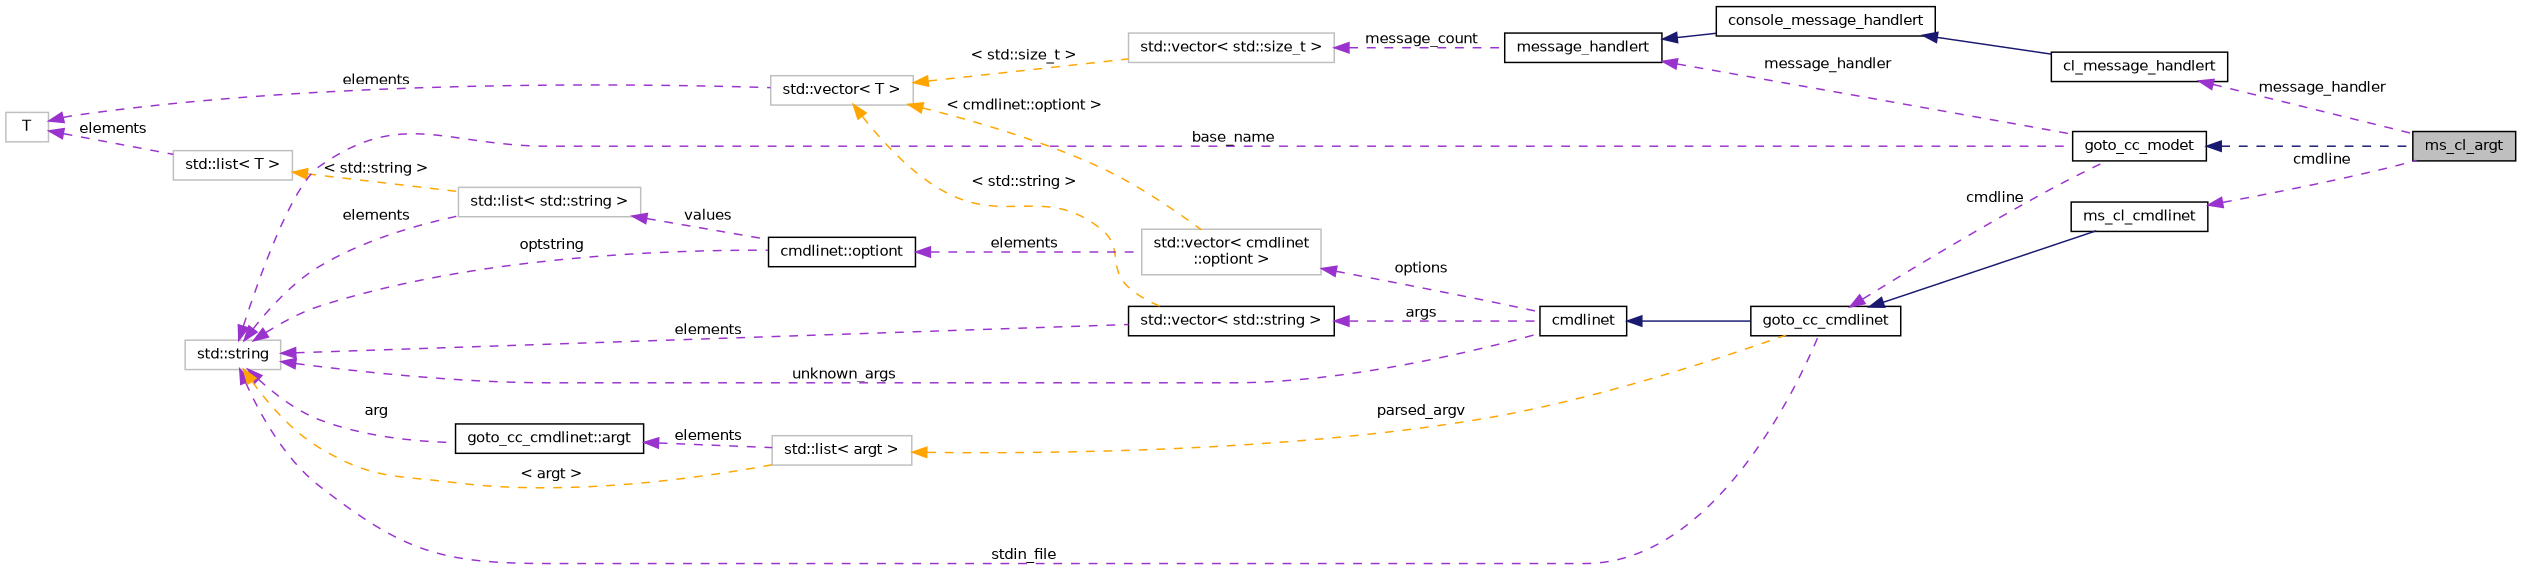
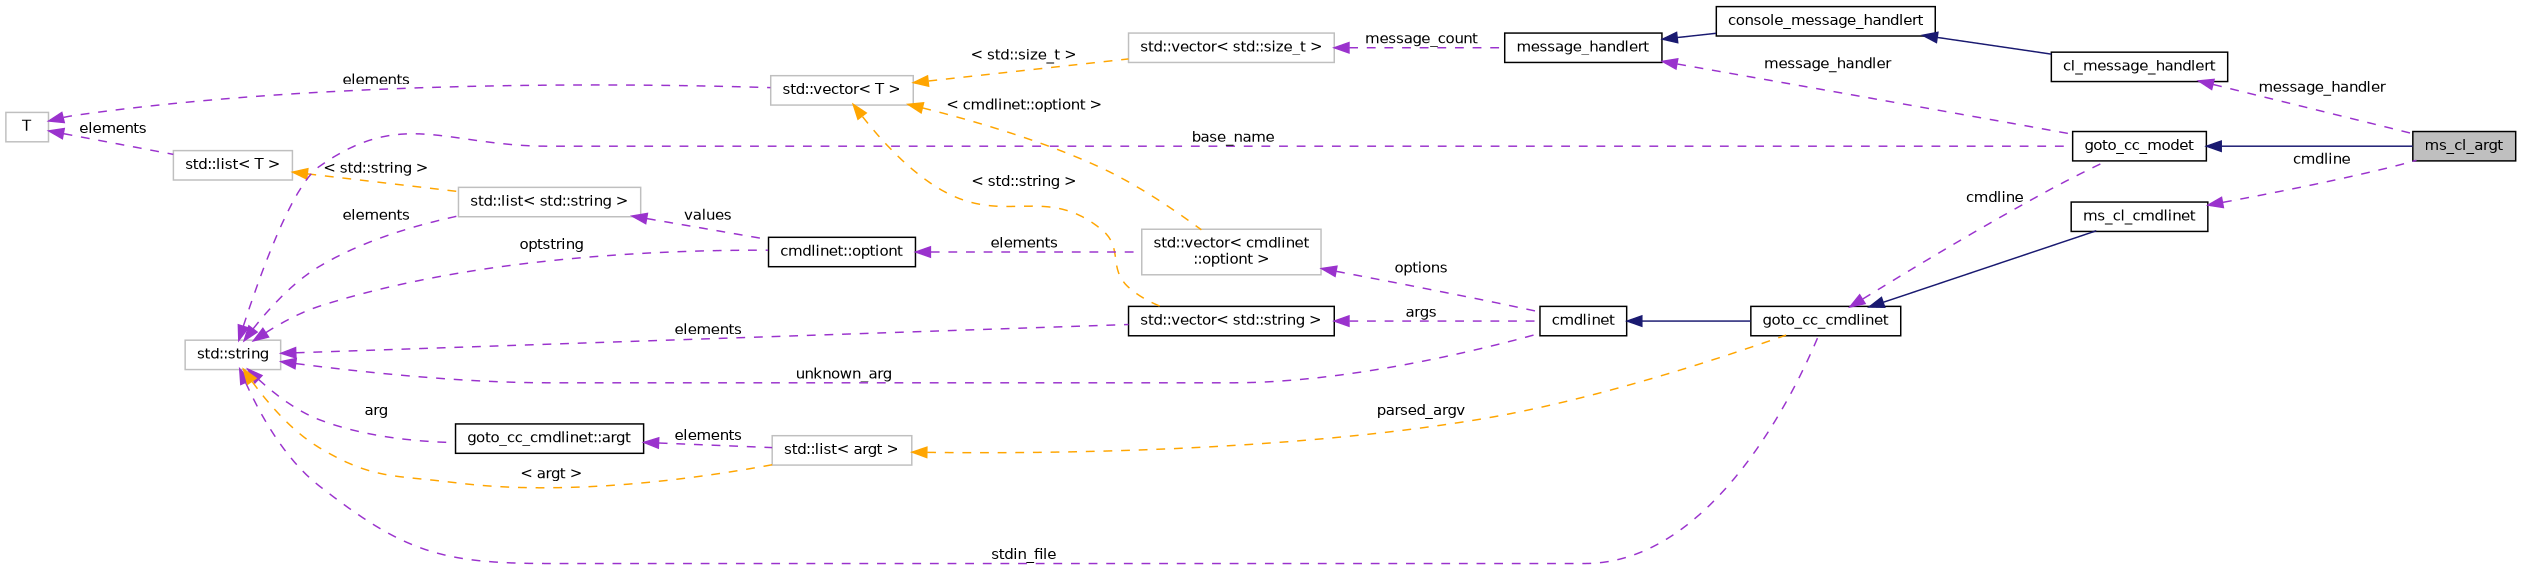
  digraph {
    rankdir=LR
    node [color=black fontname=Helvetica fontsize=10 shape=record]
    edge [color=darkorchid3 dir=back fontname=Helvetica fontsize=10 labelfontname=Helvetica labelfontsize=10 style=dashed]
    n1 [fillcolor=grey75 fontcolor=black height=0.2 label=ms_cl_argt style=filled width=0.4]
    n2 [height=0.2 label=goto_cc_modet width=0.4]
    n3 [height=0.2 label=message_handlert width=0.4]
    n4 [height=0.2 label=console_message_handlert width=0.4]
    n5 [height=0.2 label=cl_message_handlert width=0.4]
    n6 [color=grey75 height=0.2 label="std::vector\< std::size_t \>" width=0.4]
    n7 [color=grey75 height=0.2 label="std::vector\< T \>" width=0.4]
    n8 [color=grey75 height=0.2 label="std::vector\< cmdlinet\l::optiont \>" width=0.4]
    n9 [height=0.2 label="std::vector\< std::string \>" width=0.4]
    n10 [height=0.2 label=cmdlinet width=0.4]
    n11 [color=grey75 height=0.2 label=T width=0.4]
    n12 [color=grey75 height=0.2 label="std::list\< T \>" width=0.4]
    n13 [color=grey75 height=0.2 label="std::list\< std::string \>" width=0.4]
    n14 [height=0.2 label=goto_cc_cmdlinet width=0.4]
    n15 [height=0.2 label=ms_cl_cmdlinet width=0.4]
    n16 [height=0.2 label="cmdlinet::optiont" width=0.4]
    n17 [color=grey75 height=0.2 label="std::string" width=0.4]
    n18 [height=0.2 label="goto_cc_cmdlinet::argt" width=0.4]
    n19 [color=grey75 height=0.2 label="std::list\< argt \>" width=0.4]
-   n2 -> n1 [color=midnightblue]
+   n2 -> n1 [color=midnightblue style=solid]
    n3 -> n2 [label=" message_handler"]
    n3 -> n4 [color=midnightblue style=solid]
    n4 -> n5 [color=midnightblue style=solid]
    n5 -> n1 [label=" message_handler"]
    n6 -> n3 [label=" message_count"]
    n7 -> n6 [color=orange label=" \< std::size_t \>"]
    n7 -> n8 [color=orange label=" \< cmdlinet::optiont \>"]
    n7 -> n9 [color=orange label=" \< std::string \>"]
    n8 -> n10 [label=" options"]
    n9 -> n10 [label=" args"]
    n10 -> n14 [color=midnightblue style=solid]
    n11 -> n7 [label=" elements"]
    n11 -> n12 [label=" elements"]
    n12 -> n13 [color=orange label=" \< std::string \>"]
    n13 -> n16 [label=" values"]
    n14 -> n2 [label=" cmdline"]
    n14 -> n15 [color=midnightblue style=solid]
    n15 -> n1 [label=" cmdline"]
    n16 -> n8 [label=" elements"]
    n17 -> n2 [label=" base_name"]
    n17 -> n9 [label=" elements"]
-   n17 -> n10 [label=" unknown_args"]
+   n17 -> n10 [label=" unknown_arg"]
    n17 -> n13 [label=" elements"]
    n17 -> n14 [label=" stdin_file"]
    n17 -> n16 [label=" optstring"]
    n17 -> n18 [label=" arg"]
    n17 -> n19 [color=orange label=" \< argt \>"]
    n18 -> n19 [label=" elements"]
    n19 -> n14 [color=orange label=" parsed_argv"]
  }
